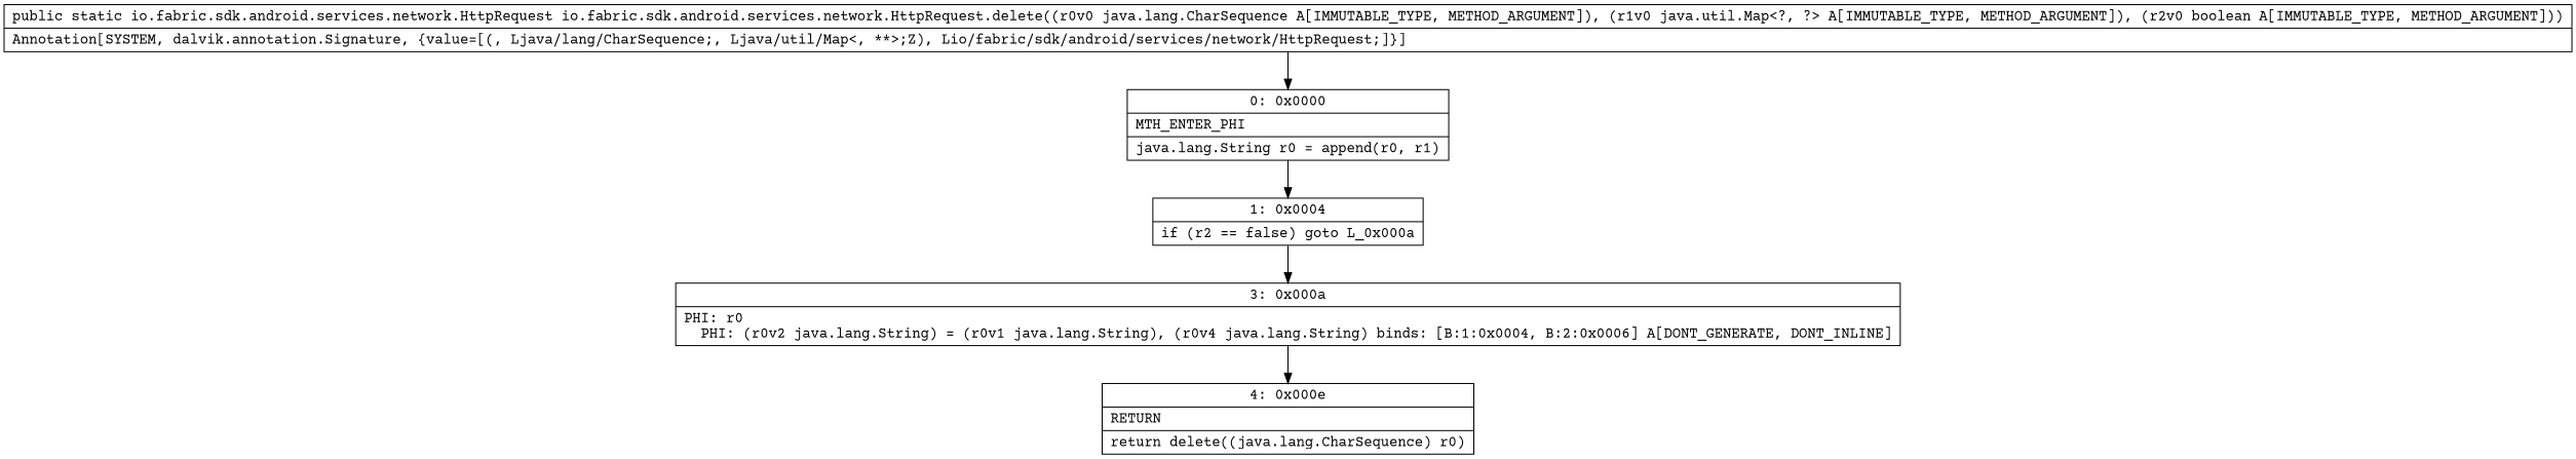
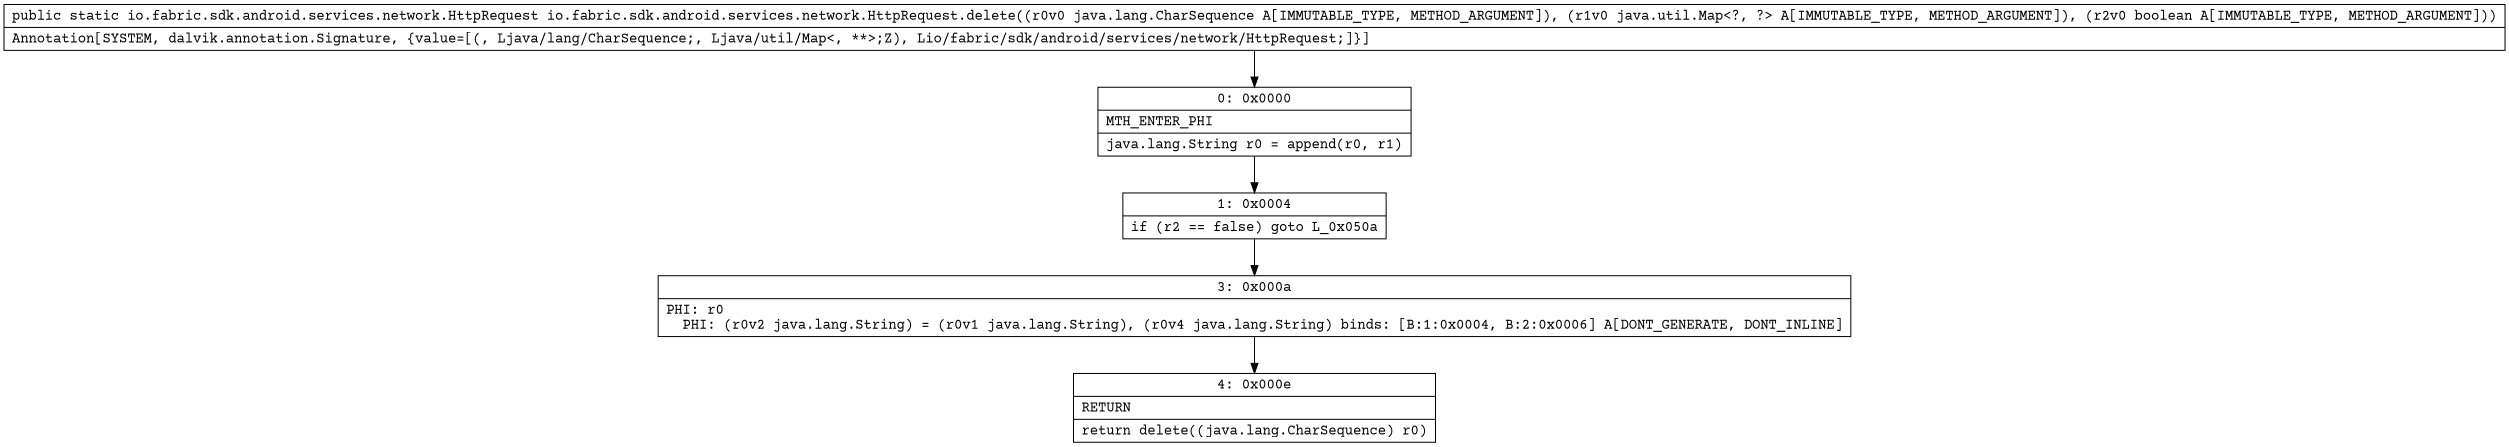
  digraph {
    fontname="Courier Prime"
    node [fontname="Courier Prime" shape=record]
    edge [fontname="Courier Prime"]
    n1 [label="{0\:\ 0x0000|MTH_ENTER_PHI\l|java.lang.String r0 = append(r0, r1)\l}"]
-   n2 [label="{1\:\ 0x0004|if (r2 == false) goto L_0x000a\l}"]
+   n2 [label="{1\:\ 0x0004|if (r2 == false) goto L_0x050a\l}"]
    n3 [label="{3\:\ 0x000a|PHI: r0 \l  PHI: (r0v2 java.lang.String) = (r0v1 java.lang.String), (r0v4 java.lang.String) binds: [B:1:0x0004, B:2:0x0006] A[DONT_GENERATE, DONT_INLINE]\l}"]
    n4 [label="{4\:\ 0x000e|RETURN\l|return delete((java.lang.CharSequence) r0)\l}"]
    n5 [label="{public static io.fabric.sdk.android.services.network.HttpRequest io.fabric.sdk.android.services.network.HttpRequest.delete((r0v0 java.lang.CharSequence A[IMMUTABLE_TYPE, METHOD_ARGUMENT]), (r1v0 java.util.Map\<?, ?\> A[IMMUTABLE_TYPE, METHOD_ARGUMENT]), (r2v0 boolean A[IMMUTABLE_TYPE, METHOD_ARGUMENT]))  | Annotation[SYSTEM, dalvik.annotation.Signature, \{value=[(, Ljava\/lang\/CharSequence;, Ljava\/util\/Map\<, **\>;Z), Lio\/fabric\/sdk\/android\/services\/network\/HttpRequest;]\}]\l}"]
    n1 -> n2
    n2 -> n3
    n3 -> n4
    n5 -> n1
  }
